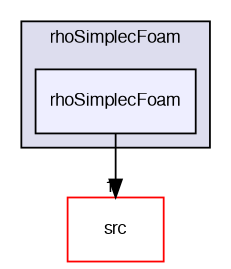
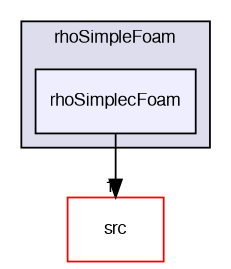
  digraph {
    compound=true
    node [fontname=FreeSans fontsize=10 shape=box]
    n1 [fillcolor="#eeeeff" label=rhoSimplecFoam pencolor=black style=filled]
    n2 [color=red label=src]
    subgraph cluster_1 {
      bgcolor="#ddddee"
      fontname=FreeSans
      fontsize=10
-     label=rhoSimplecFoam
+     label=rhoSimpleFoam
      pencolor=black
      n1
    }
    n1 -> n2 [headlabel=1 labeldistance=1.5 labelfontname=FreeSans labelfontsize=10]
  }
